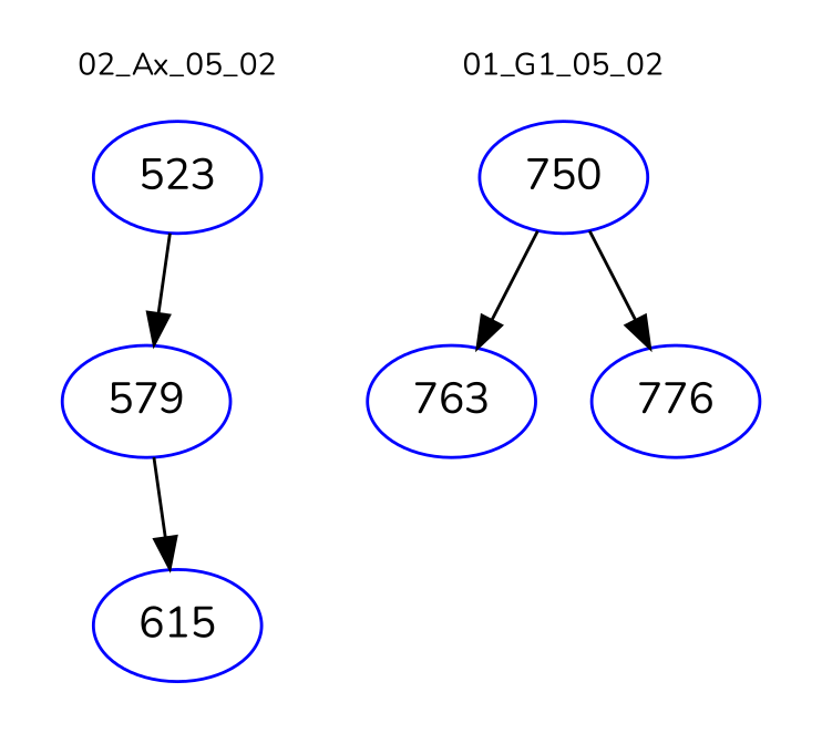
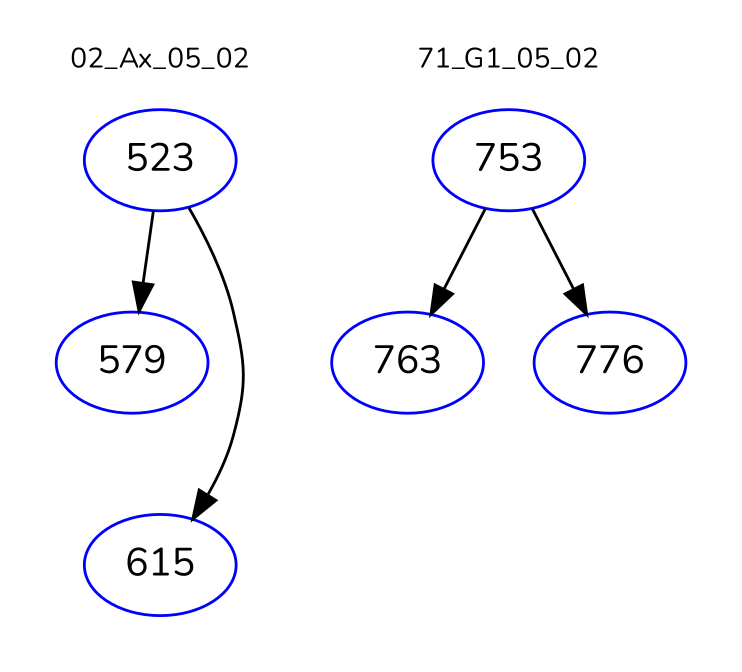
  digraph {
    fontname=Nunito
    node [color=blue fontname=Nunito]
    edge [color=black fontname=Nunito]
    n1 [label=523]
    n2 [label=579]
    n3 [label=615]
-   n4 [label=750]
+   n4 [label=753]
    n5 [label=763]
    n6 [label=776]
    subgraph cluster_1 {
      color=white
      fontsize=10
      label="02_Ax_05_02"
      n1
      n2
      n3
    }
    subgraph cluster_2 {
      color=white
      fontsize=10
-     label="01_G1_05_02"
+     label="71_G1_05_02"
      n4
      n5
      n6
    }
    n1 -> n2
-   n2 -> n3
+   n1 -> n3
    n4 -> n5
    n4 -> n6
  }
